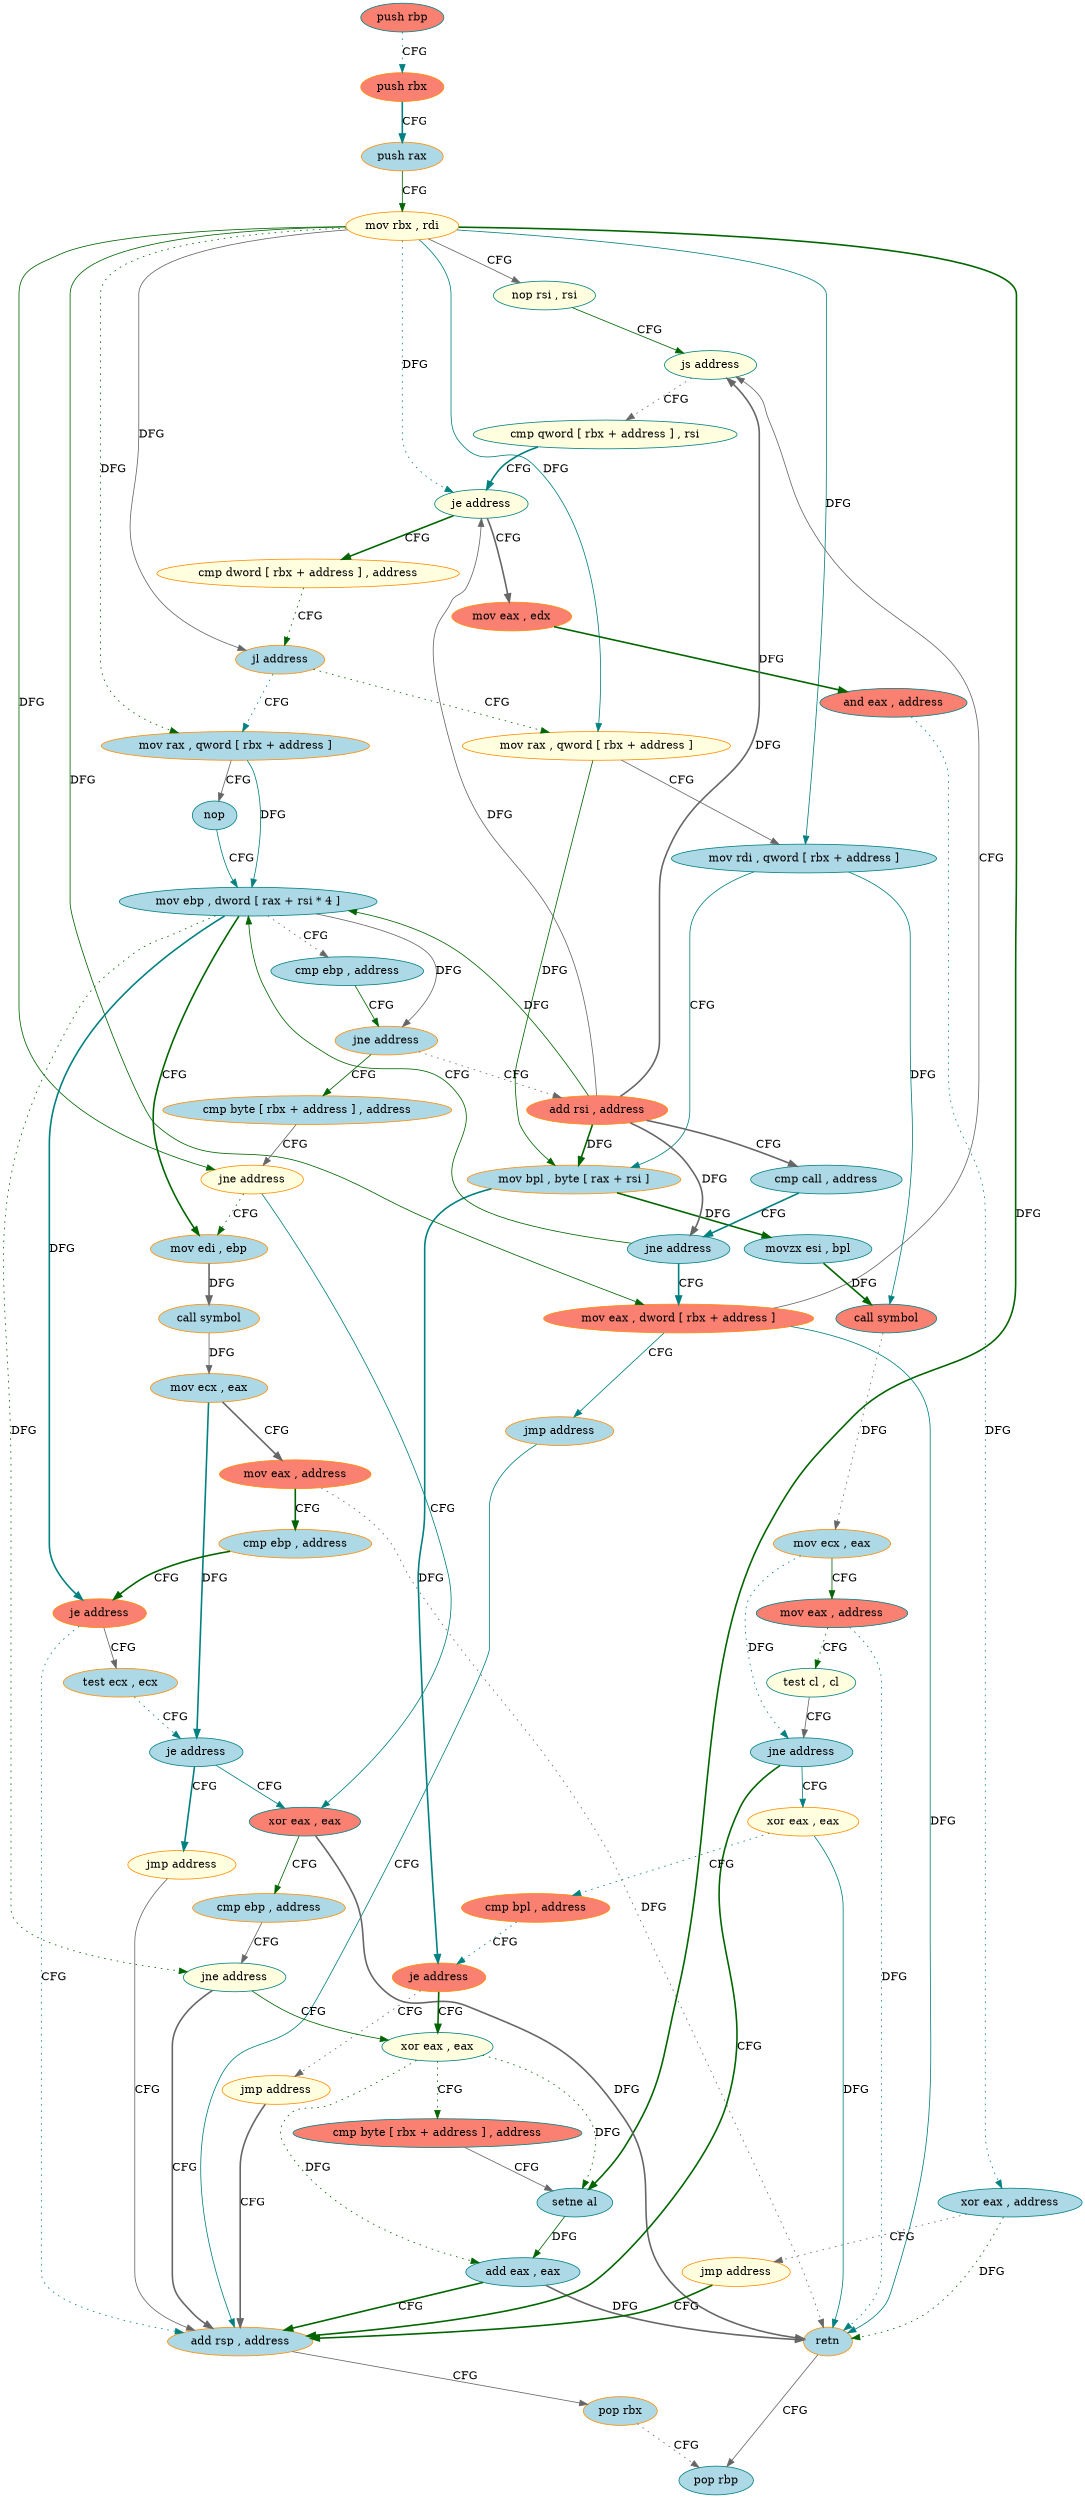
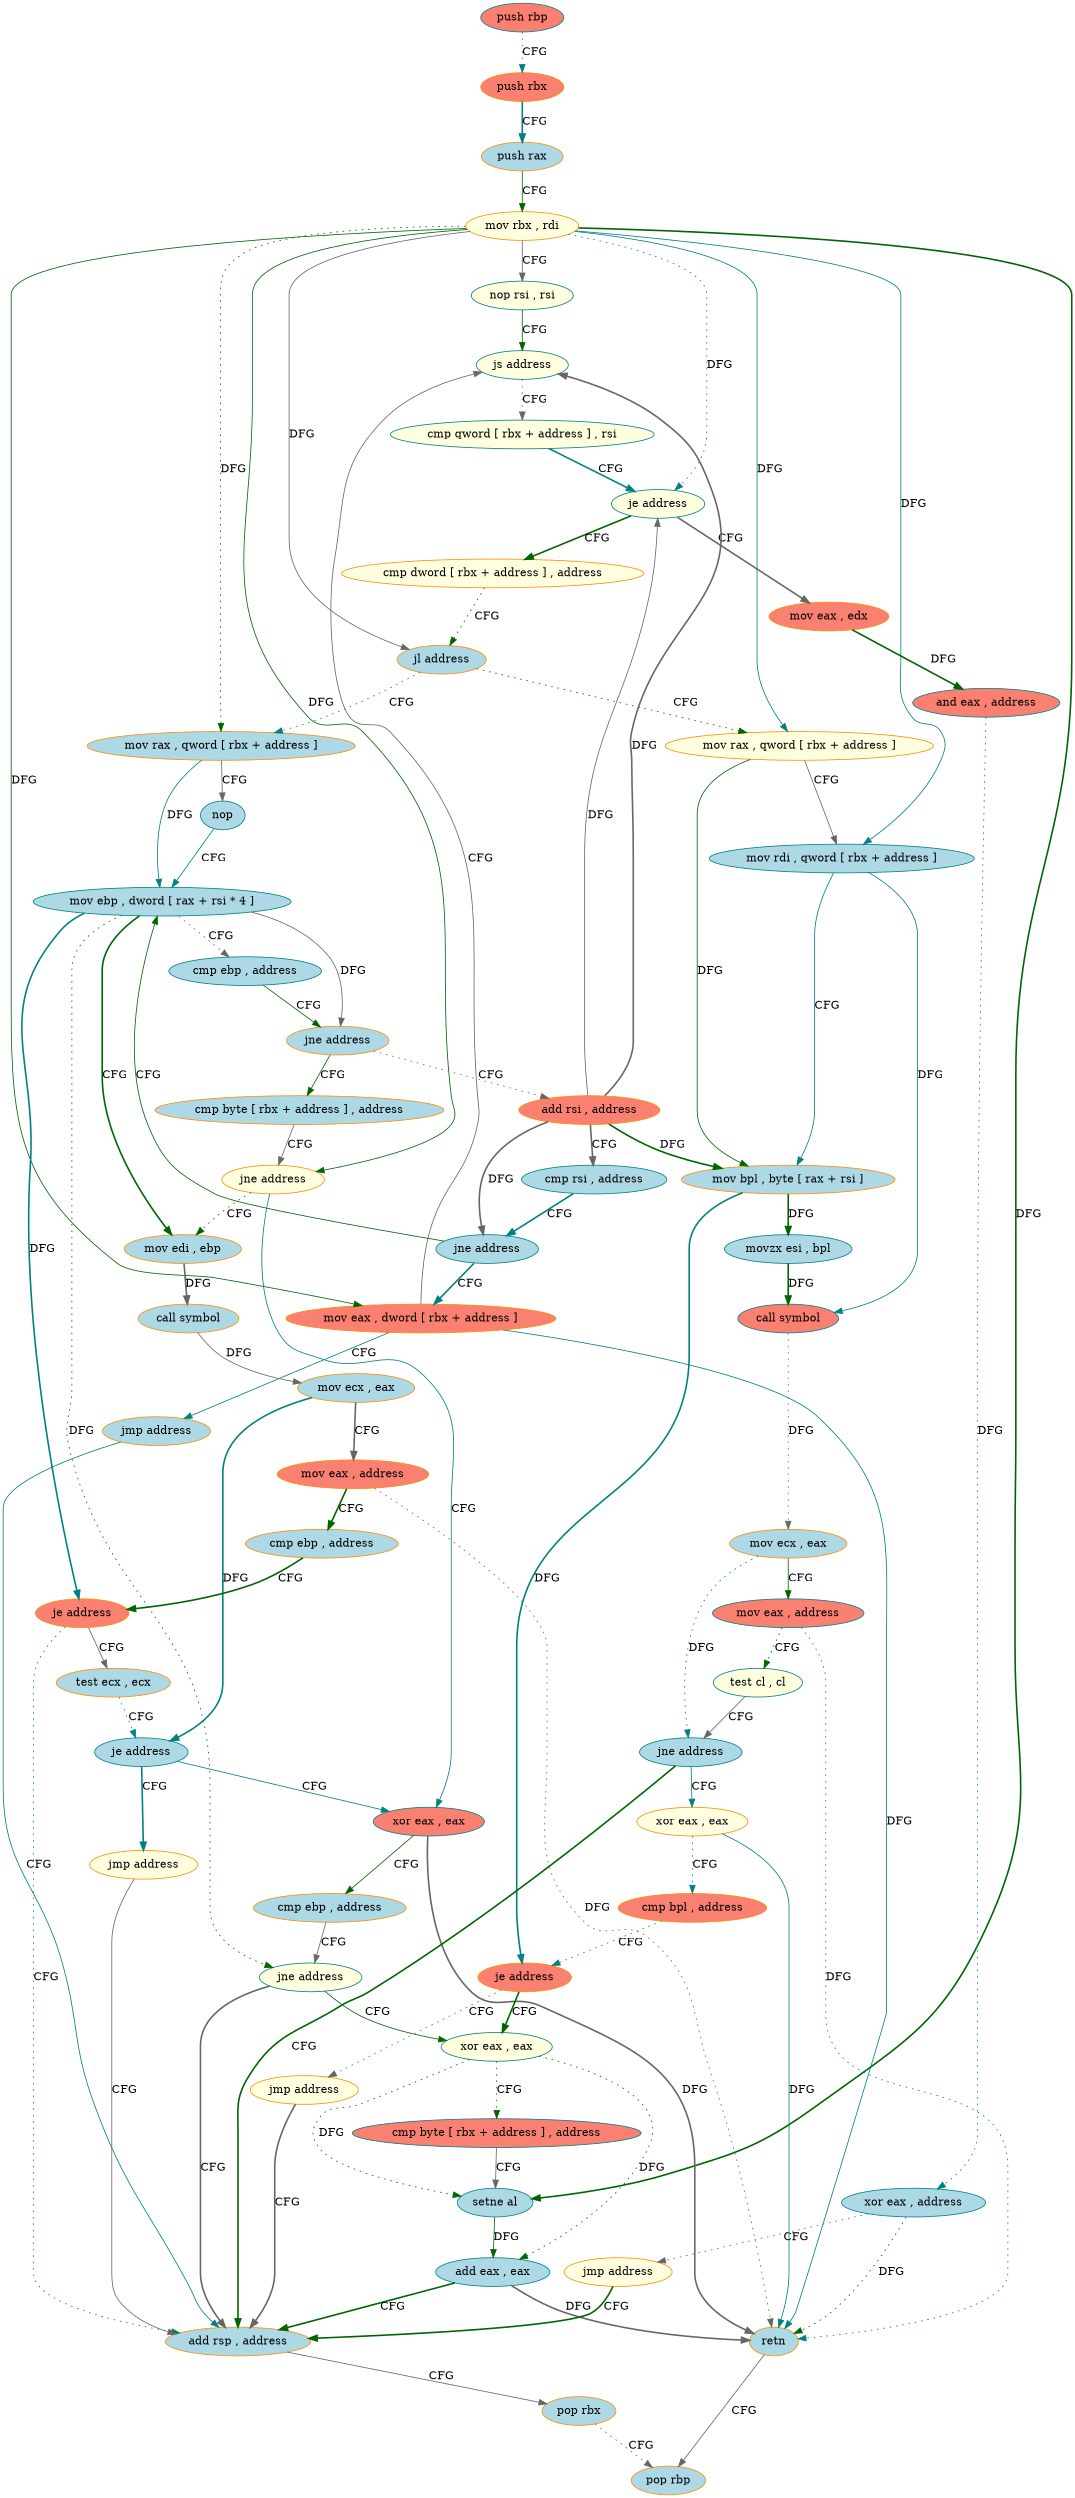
  digraph {
    node [color=darkorange fillcolor=lightblue style=filled]
    edge [color=darkgreen style=solid]
    n1 [color=teal fillcolor=salmon label="push rbp"]
    n2 [fillcolor=salmon label="push rbx"]
    n3 [label="push rax"]
    n4 [fillcolor=lightyellow label="mov rbx , rdi"]
    n5 [color=teal fillcolor=lightyellow label="nop rsi , rsi"]
    n6 [fillcolor=salmon label="mov eax , dword [ rbx + address ]"]
    n7 [color=teal fillcolor=lightyellow label="je address"]
    n8 [label="jl address"]
    n9 [fillcolor=lightyellow label="mov rax , qword [ rbx + address ]"]
    n10 [label="mov rax , qword [ rbx + address ]"]
    n11 [color=teal label="mov rdi , qword [ rbx + address ]"]
    n12 [fillcolor=lightyellow label="jne address"]
    n13 [color=teal label="setne al"]
    n14 [color=teal fillcolor=lightyellow label="js address"]
    n15 [label="jmp address"]
    n16 [label=retn]
    n17 [fillcolor=salmon label="mov eax , edx"]
    n18 [fillcolor=lightyellow label="cmp dword [ rbx + address ] , address"]
    n19 [label="mov bpl , byte [ rax + rsi ]"]
    n20 [color=teal label=nop]
    n21 [color=teal label="mov ebp , dword [ rax + rsi * 4 ]"]
    n22 [color=teal fillcolor=salmon label="call symbol"]
    n23 [label="mov edi , ebp"]
    n24 [color=teal fillcolor=salmon label="xor eax , eax"]
    n25 [color=teal label="add eax , eax"]
    n26 [color=teal fillcolor=lightyellow label="cmp qword [ rbx + address ] , rsi"]
    n27 [label="add rsp , address"]
-   n28 [color=teal label="pop rbp"]
+   n28 [label="pop rbp"]
    n29 [label="pop rbx"]
    n30 [color=teal fillcolor=salmon label="and eax , address"]
    n31 [color=teal label="xor eax , address"]
    n32 [fillcolor=lightyellow label="jmp address"]
    n33 [color=teal label="movzx esi , bpl"]
    n34 [fillcolor=salmon label="je address"]
    n35 [fillcolor=salmon label="je address"]
    n36 [color=teal fillcolor=lightyellow label="jne address"]
    n37 [color=teal label="cmp ebp , address"]
    n38 [label="jne address"]
    n39 [label="mov ecx , eax"]
    n40 [color=teal fillcolor=lightyellow label="xor eax , eax"]
    n41 [fillcolor=lightyellow label="jmp address"]
    n42 [color=teal fillcolor=salmon label="mov eax , address"]
    n43 [color=teal label="jne address"]
    n44 [color=teal fillcolor=lightyellow label="test cl , cl"]
    n45 [fillcolor=lightyellow label="xor eax , eax"]
    n46 [fillcolor=salmon label="cmp bpl , address"]
    n47 [label="call symbol"]
    n48 [label="test ecx , ecx"]
    n49 [label="cmp byte [ rbx + address ] , address"]
    n50 [fillcolor=salmon label="add rsi , address"]
    n51 [color=teal fillcolor=salmon label="cmp byte [ rbx + address ] , address"]
    n52 [label="cmp ebp , address"]
    n53 [label="mov ecx , eax"]
-   n54 [color=teal label="cmp call , address"]
+   n54 [color=teal label="cmp rsi , address"]
    n55 [color=teal label="jne address"]
    n56 [fillcolor=salmon label="mov eax , address"]
    n57 [color=teal label="je address"]
    n58 [label="cmp ebp , address"]
    n59 [fillcolor=lightyellow label="jmp address"]
    n1 -> n2 [color=teal label=CFG style=dotted]
    n2 -> n3 [color=teal label=CFG style=bold]
    n3 -> n4 [label=CFG]
    n4 -> n5 [color=gray40 label=CFG]
    n4 -> n6 [label=DFG]
    n4 -> n7 [color=teal label=DFG style=dotted]
    n4 -> n8 [color=gray40 label=DFG]
    n4 -> n9 [color=teal label=DFG]
    n4 -> n10 [label=DFG style=dotted]
    n4 -> n11 [color=teal label=DFG]
    n4 -> n12 [label=DFG]
    n4 -> n13 [label=DFG style=bold]
    n5 -> n14 [label=CFG]
    n6 -> n14 [color=gray40 label=CFG]
    n6 -> n15 [color=teal label=CFG]
    n6 -> n16 [color=teal label=DFG]
    n7 -> n17 [color=gray40 label=CFG style=bold]
    n7 -> n18 [label=CFG style=bold]
    n8 -> n9 [label=CFG style=dotted]
    n8 -> n10 [color=teal label=CFG style=dotted]
    n9 -> n11 [color=gray40 label=CFG]
    n9 -> n19 [label=DFG]
    n10 -> n20 [color=gray40 label=CFG]
    n10 -> n21 [color=teal label=DFG]
    n11 -> n19 [color=teal label=CFG]
    n11 -> n22 [color=teal label=DFG]
    n12 -> n23 [label=CFG style=dotted]
    n12 -> n24 [color=teal label=CFG]
    n13 -> n25 [label=DFG]
    n14 -> n26 [color=gray40 label=CFG style=dotted]
    n15 -> n27 [color=teal label=CFG]
    n16 -> n28 [color=gray40 label=CFG]
    n17 -> n30 [label=DFG style=bold]
    n18 -> n8 [label=CFG style=dotted]
    n19 -> n33 [label=DFG style=bold]
    n19 -> n34 [color=teal label=DFG style=bold]
    n20 -> n21 [color=teal label=CFG]
    n21 -> n23 [label=CFG style=bold]
    n21 -> n35 [color=teal label=DFG style=bold]
    n21 -> n36 [label=DFG style=dotted]
    n21 -> n37 [color=gray40 label=CFG style=dotted]
    n21 -> n38 [color=gray40 label=DFG]
    n22 -> n39 [color=gray40 label=DFG style=dotted]
    n23 -> n47 [color=gray40 label=DFG style=bold]
    n24 -> n16 [color=gray40 label=DFG style=bold]
    n24 -> n52 [label=CFG]
    n25 -> n16 [color=gray40 label=DFG style=bold]
    n25 -> n27 [label=CFG style=bold]
    n26 -> n7 [color=teal label=CFG style=bold]
    n27 -> n29 [color=gray40 label=CFG]
    n29 -> n28 [color=gray40 label=CFG style=dotted]
    n30 -> n31 [color=teal label=DFG style=dotted]
    n31 -> n16 [label=DFG style=dotted]
    n31 -> n32 [color=gray40 label=CFG style=dotted]
    n32 -> n27 [label=CFG style=bold]
    n33 -> n22 [label=DFG style=bold]
    n34 -> n40 [label=CFG style=bold]
    n34 -> n41 [color=gray40 label=CFG style=dotted]
    n35 -> n27 [color=teal label=CFG style=dotted]
    n35 -> n48 [color=gray40 label=CFG]
    n36 -> n27 [color=gray40 label=CFG style=bold]
    n36 -> n40 [label=CFG]
    n37 -> n38 [label=CFG]
    n38 -> n49 [label=CFG]
    n38 -> n50 [color=gray40 label=CFG style=dotted]
    n39 -> n42 [label=CFG]
    n39 -> n43 [color=teal label=DFG style=dotted]
    n40 -> n13 [label=DFG style=dotted]
    n40 -> n25 [label=DFG style=dotted]
    n40 -> n51 [label=CFG style=dotted]
    n41 -> n27 [color=gray40 label=CFG style=bold]
    n42 -> n16 [color=teal label=DFG style=dotted]
    n42 -> n44 [label=CFG style=dotted]
    n43 -> n27 [label=CFG style=bold]
    n43 -> n45 [color=teal label=CFG]
    n44 -> n43 [color=gray40 label=CFG]
    n45 -> n16 [color=teal label=DFG]
    n45 -> n46 [color=teal label=CFG style=dotted]
    n46 -> n34 [color=teal label=CFG style=dotted]
    n47 -> n53 [color=gray40 label=DFG]
    n48 -> n57 [color=teal label=CFG style=dotted]
    n49 -> n12 [color=gray40 label=CFG]
    n50 -> n7 [color=gray40 label=DFG]
    n50 -> n14 [color=gray40 label=DFG style=bold]
    n50 -> n19 [label=DFG style=bold]
-   n50 -> n21 [label=DFG]
    n50 -> n54 [color=gray40 label=CFG style=bold]
    n50 -> n55 [color=gray40 label=DFG style=bold]
    n51 -> n13 [color=gray40 label=CFG]
    n52 -> n36 [color=gray40 label=CFG]
    n53 -> n56 [color=gray40 label=CFG style=bold]
    n53 -> n57 [color=teal label=DFG style=bold]
    n54 -> n55 [color=teal label=CFG style=bold]
    n55 -> n6 [color=teal label=CFG style=bold]
    n55 -> n21 [label=CFG]
    n56 -> n16 [color=gray40 label=DFG style=dotted]
    n56 -> n58 [label=CFG style=bold]
    n57 -> n24 [color=teal label=CFG]
    n57 -> n59 [color=teal label=CFG style=bold]
    n58 -> n35 [label=CFG style=bold]
    n59 -> n27 [color=gray40 label=CFG]
  }
